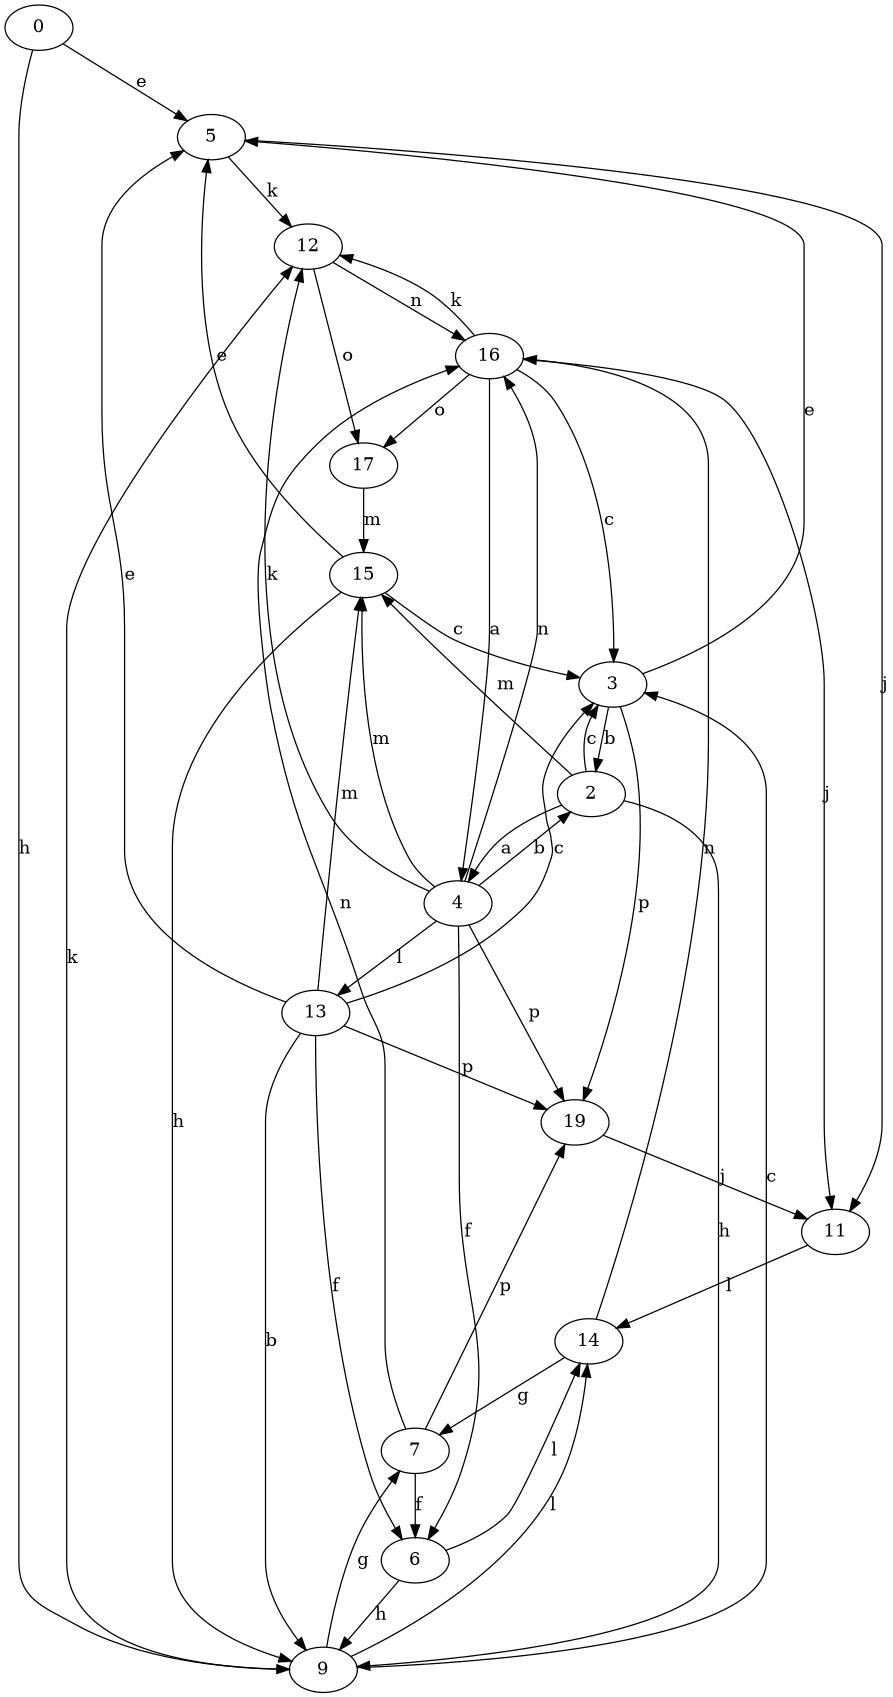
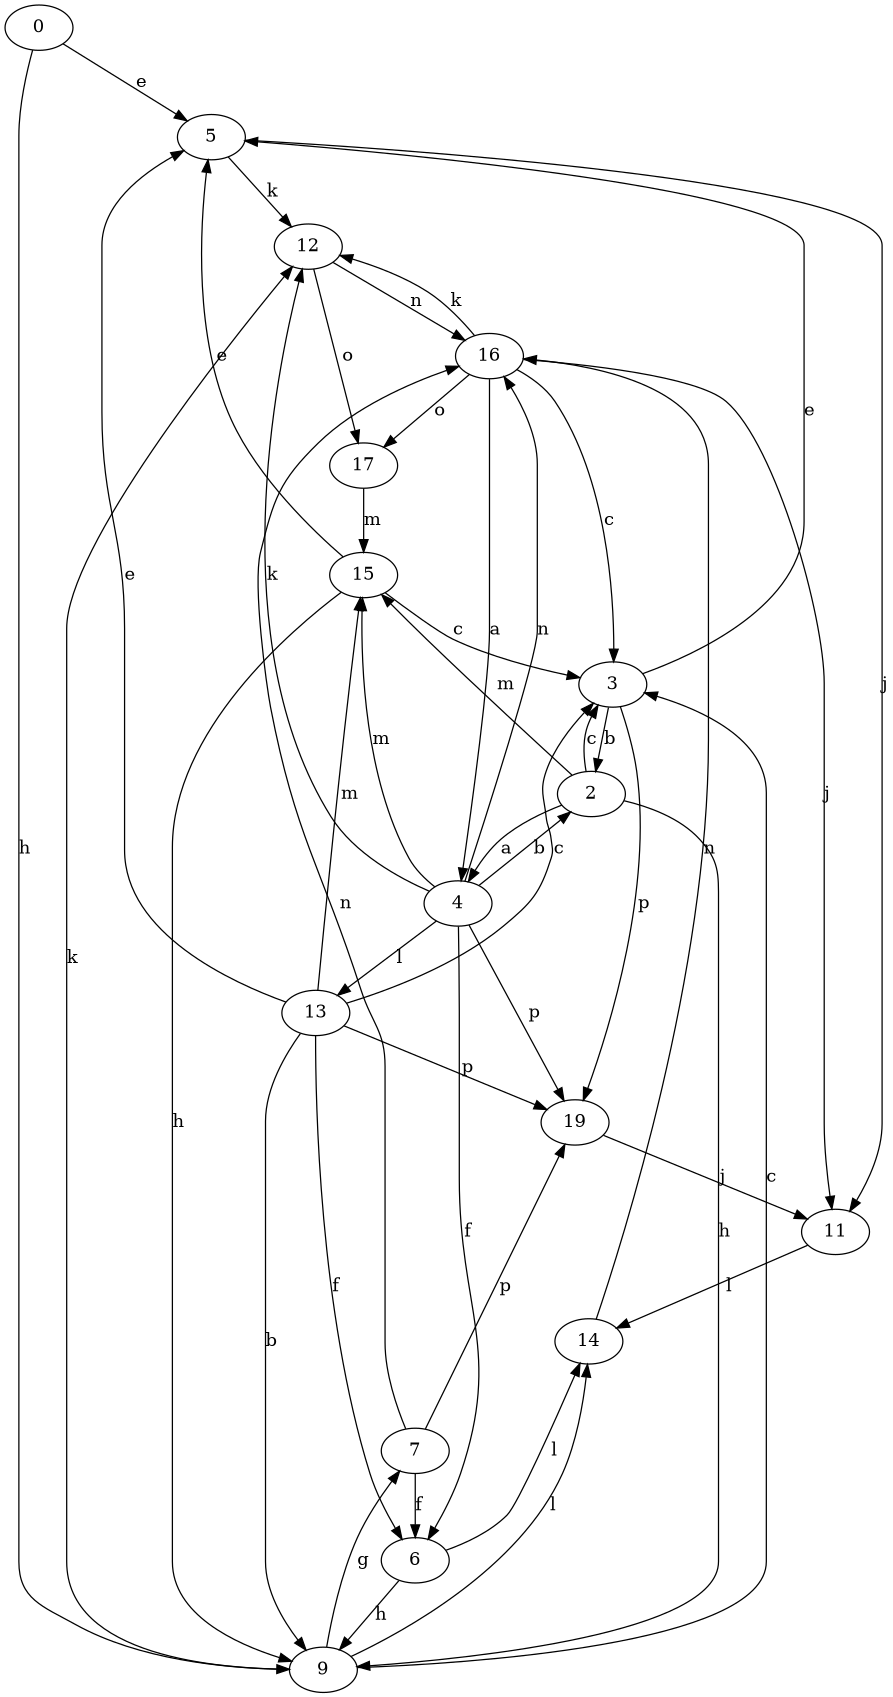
  strict digraph {
    0
    5
    9
    12
    11
    3
    14
    7
    n9 [label=4]
    2
    6
    13
    15
    16
    19
    17
    0 -> 5 [label=e]
    0 -> 9 [label=h]
    5 -> 12 [label=k]
    5 -> 11 [label=j]
    9 -> 12 [label=k]
    9 -> 3 [label=c]
    9 -> 14 [label=l]
    9 -> 7 [label=g]
    12 -> 16 [label=n]
    12 -> 17 [label=o]
    11 -> 14 [label=l]
    3 -> 5 [label=e]
    3 -> 2 [label=b]
    3 -> 19 [label=p]
-   14 -> 7 [label=g]
    14 -> 16 [label=n]
    7 -> 6 [label=f]
    7 -> 16 [label=n]
    7 -> 19 [label=p]
    n9 -> 12 [label=k]
    n9 -> 2 [label=b]
    n9 -> 6 [label=f]
    n9 -> 13 [label=l]
    n9 -> 15 [label=m]
    n9 -> 16 [label=n]
    n9 -> 19 [label=p]
    2 -> 9 [label=h]
    2 -> 3 [label=c]
    2 -> n9 [label=a]
    2 -> 15 [label=m]
    6 -> 9 [label=h]
    6 -> 14 [label=l]
    13 -> 5 [label=e]
    13 -> 9 [label=b]
    13 -> 3 [label=c]
    13 -> 6 [label=f]
    13 -> 15 [label=m]
    13 -> 19 [label=p]
    15 -> 5 [label=e]
    15 -> 9 [label=h]
    15 -> 3 [label=c]
    16 -> 12 [label=k]
    16 -> 11 [label=j]
    16 -> 3 [label=c]
    16 -> n9 [label=a]
    16 -> 17 [label=o]
    19 -> 11 [label=j]
    17 -> 15 [label=m]
  }
